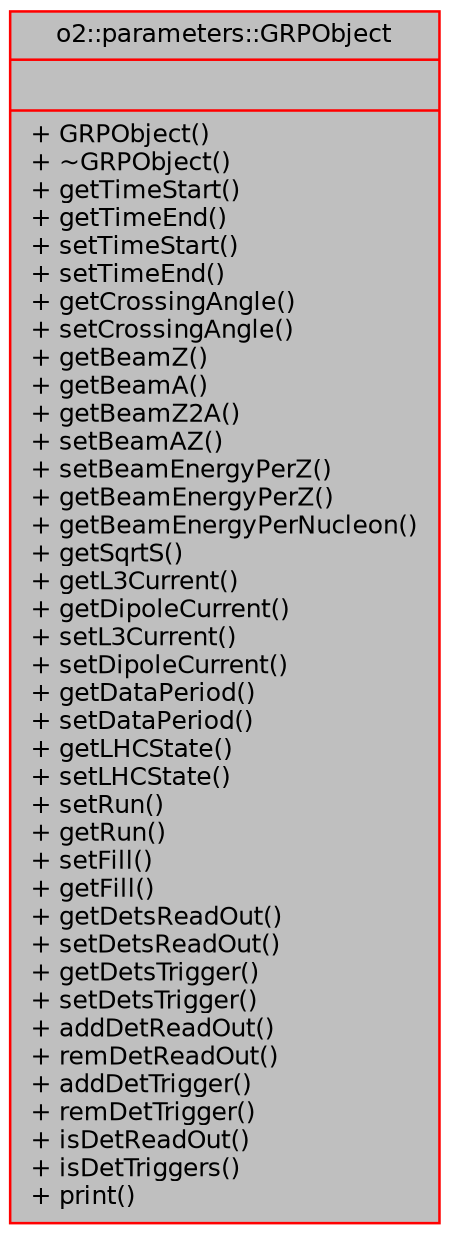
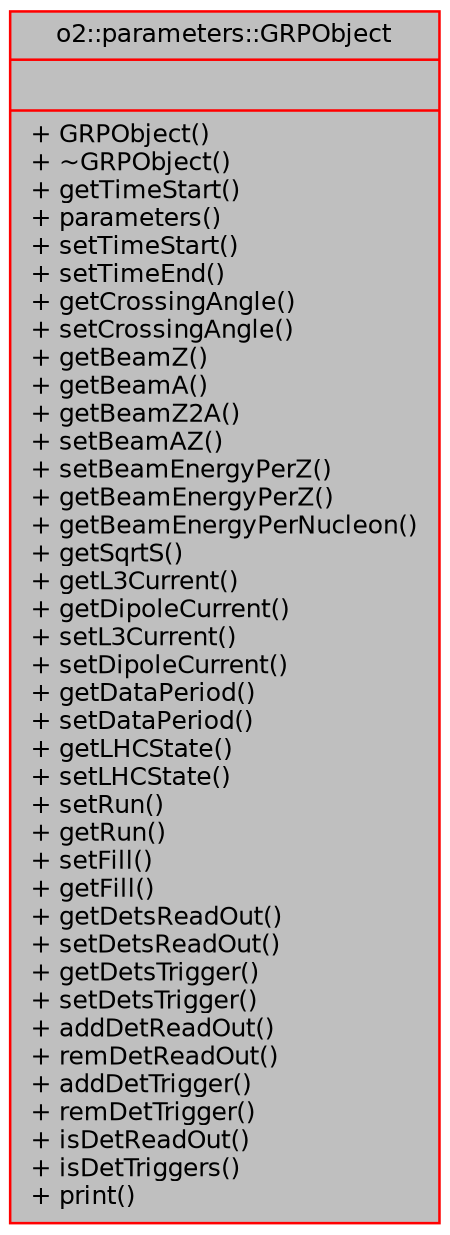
  digraph {
-   n1 [color=red fillcolor=grey75 fontcolor=black fontname=Helvetica fontsize=10 height=0.2 label="{o2::parameters::GRPObject\n||+ GRPObject()\l+ ~GRPObject()\l+ getTimeStart()\l+ getTimeEnd()\l+ setTimeStart()\l+ setTimeEnd()\l+ getCrossingAngle()\l+ setCrossingAngle()\l+ getBeamZ()\l+ getBeamA()\l+ getBeamZ2A()\l+ setBeamAZ()\l+ setBeamEnergyPerZ()\l+ getBeamEnergyPerZ()\l+ getBeamEnergyPerNucleon()\l+ getSqrtS()\l+ getL3Current()\l+ getDipoleCurrent()\l+ setL3Current()\l+ setDipoleCurrent()\l+ getDataPeriod()\l+ setDataPeriod()\l+ getLHCState()\l+ setLHCState()\l+ setRun()\l+ getRun()\l+ setFill()\l+ getFill()\l+ getDetsReadOut()\l+ setDetsReadOut()\l+ getDetsTrigger()\l+ setDetsTrigger()\l+ addDetReadOut()\l+ remDetReadOut()\l+ addDetTrigger()\l+ remDetTrigger()\l+ isDetReadOut()\l+ isDetTriggers()\l+ print()\l}" shape=record style=filled width=0.4]
+   n1 [color=red fillcolor=grey75 fontcolor=black fontname=Helvetica fontsize=10 height=0.2 label="{o2::parameters::GRPObject\n||+ GRPObject()\l+ ~GRPObject()\l+ getTimeStart()\l+ parameters()\l+ setTimeStart()\l+ setTimeEnd()\l+ getCrossingAngle()\l+ setCrossingAngle()\l+ getBeamZ()\l+ getBeamA()\l+ getBeamZ2A()\l+ setBeamAZ()\l+ setBeamEnergyPerZ()\l+ getBeamEnergyPerZ()\l+ getBeamEnergyPerNucleon()\l+ getSqrtS()\l+ getL3Current()\l+ getDipoleCurrent()\l+ setL3Current()\l+ setDipoleCurrent()\l+ getDataPeriod()\l+ setDataPeriod()\l+ getLHCState()\l+ setLHCState()\l+ setRun()\l+ getRun()\l+ setFill()\l+ getFill()\l+ getDetsReadOut()\l+ setDetsReadOut()\l+ getDetsTrigger()\l+ setDetsTrigger()\l+ addDetReadOut()\l+ remDetReadOut()\l+ addDetTrigger()\l+ remDetTrigger()\l+ isDetReadOut()\l+ isDetTriggers()\l+ print()\l}" shape=record style=filled width=0.4]
  }
